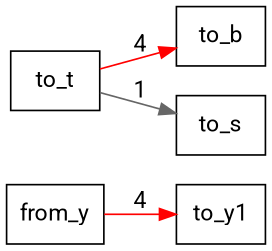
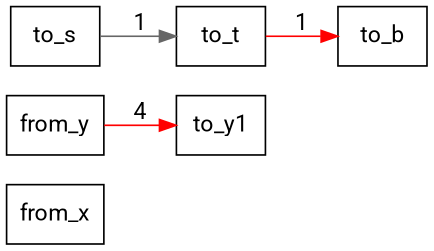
  digraph {
    fontname=Roboto
    rankdir=LR
    node [fillcolor=white fontname=Roboto shape=box style=filled]
    edge [color=red fontname=Roboto]
+   n1 [label=<from_x>]
    n2 [label=<from_y>]
    n3 [label=<to_y1>]
    n4 [label=<to_b>]
    n5 [label=<to_s>]
    n6 [label=<to_t>]
    n2 -> n3 [label=4]
-   n6 -> n4 [label=4]
-   n6 -> n5 [color=gray40 label=1]
+   n6 -> n4 [label=1]
+   n5 -> n6 [color=gray40 label=1]
  }
